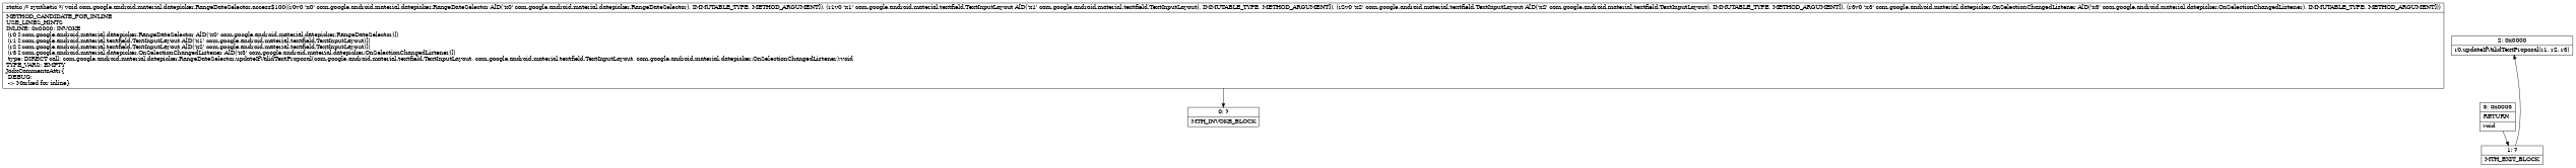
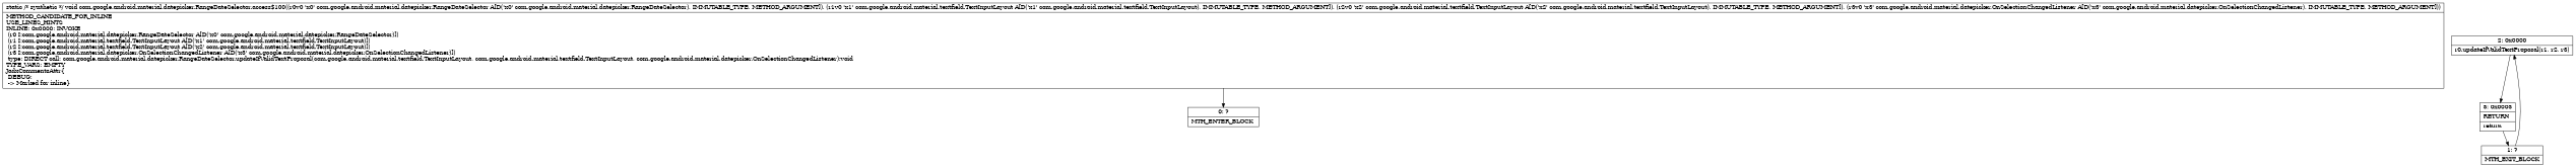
  digraph {
    node [shape=record]
-   n1 [label="{0\:\ ?|MTH_INVOKE_BLOCK\l}"]
+   n1 [label="{0\:\ ?|MTH_ENTER_BLOCK\l}"]
    n2 [label="{2\:\ 0x0000|r0.updateIfValidTextProposal(r1, r2, r3)\l}"]
-   n3 [label="{3\:\ 0x0003|RETURN\l|void\l}"]
+   n3 [label="{3\:\ 0x0003|RETURN\l|return\l}"]
    n4 [label="{1\:\ ?|MTH_EXIT_BLOCK\l}"]
    n5 [label="{static \/* synthetic *\/ void com.google.android.material.datepicker.RangeDateSelector.access$100((r0v0 'x0' com.google.android.material.datepicker.RangeDateSelector A[D('x0' com.google.android.material.datepicker.RangeDateSelector), IMMUTABLE_TYPE, METHOD_ARGUMENT]), (r1v0 'x1' com.google.android.material.textfield.TextInputLayout A[D('x1' com.google.android.material.textfield.TextInputLayout), IMMUTABLE_TYPE, METHOD_ARGUMENT]), (r2v0 'x2' com.google.android.material.textfield.TextInputLayout A[D('x2' com.google.android.material.textfield.TextInputLayout), IMMUTABLE_TYPE, METHOD_ARGUMENT]), (r3v0 'x3' com.google.android.material.datepicker.OnSelectionChangedListener A[D('x3' com.google.android.material.datepicker.OnSelectionChangedListener), IMMUTABLE_TYPE, METHOD_ARGUMENT]))  | METHOD_CANDIDATE_FOR_INLINE\lUSE_LINES_HINTS\lINLINE: 0x0000: INVOKE  \l  (r0 I:com.google.android.material.datepicker.RangeDateSelector A[D('x0' com.google.android.material.datepicker.RangeDateSelector)])\l  (r1 I:com.google.android.material.textfield.TextInputLayout A[D('x1' com.google.android.material.textfield.TextInputLayout)])\l  (r2 I:com.google.android.material.textfield.TextInputLayout A[D('x2' com.google.android.material.textfield.TextInputLayout)])\l  (r3 I:com.google.android.material.datepicker.OnSelectionChangedListener A[D('x3' com.google.android.material.datepicker.OnSelectionChangedListener)])\l type: DIRECT call: com.google.android.material.datepicker.RangeDateSelector.updateIfValidTextProposal(com.google.android.material.textfield.TextInputLayout, com.google.android.material.textfield.TextInputLayout, com.google.android.material.datepicker.OnSelectionChangedListener):void\lTYPE_VARS: EMPTY\lJadxCommentsAttr\{\l DEBUG: \l \-\> Marked for inline\}\l}"]
+   n2 -> n3
    n3 -> n4
    n4 -> n2
    n5 -> n1
  }
